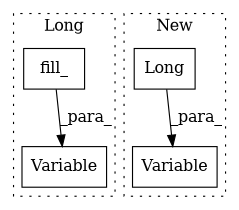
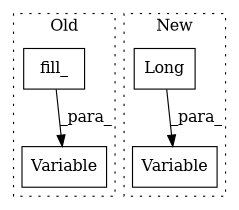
  digraph {
    node [a=32 l="9,1" shape=box]
    n1 [l="6,1" label=fill_ s="3009,3018"]
    n2 [label=Variable s="2967,3019"]
    n3 [label=Variable s="3027,3043"]
    n4 [l=6 label=Long s=2981]
    subgraph cluster_1 {
-     label=Long
+     label=Old
      style=dotted
      n1
      n2
    }
    subgraph cluster_2 {
      label=New
      style=dotted
      n3
      n4
    }
    n1 -> n2 [label=_para_]
    n4 -> n3 [label=_para_]
  }
